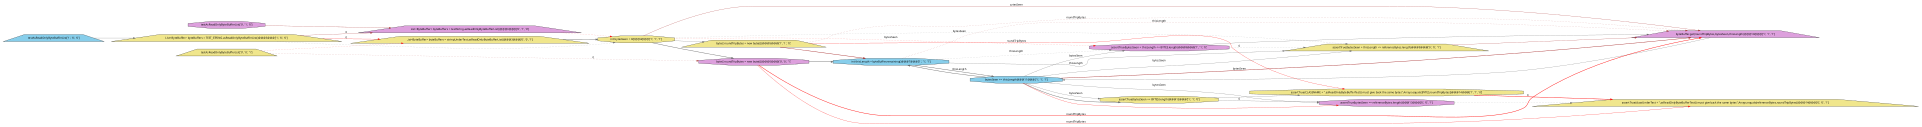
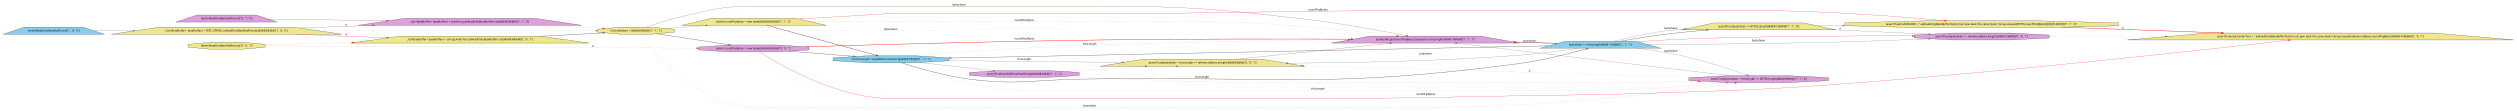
  digraph {
    fontname="Noto Sans"
    rankdir=LR
    node [fillcolor=khaki fontname="Noto Sans" shape=trapezium style=filled]
    edge [color=gray40 fontname="Noto Sans" style=solid]
    n1 [fillcolor=skyblue label="int thisLength = byteBuffer.remaining()@@@7@@@['1', '1', '1']" shape=octagon]
-   n3 [fillcolor=skyblue label="bytesSeen += thisLength@@@11@@@['1', '1', '1']" shape=octagon]
+   n2 [fillcolor=plum label="assertTrue(byteBuffer.isReadOnly())@@@8@@@['1', '1', '1']" shape=octagon]
+   n3 [fillcolor=skyblue label="bytesSeen += thisLength@@@11@@@['1', '1', '1']"]
    n4 [fillcolor=plum label="byteBuffer.get(roundTripBytes,bytesSeen,thisLength)@@@10@@@['1', '1', '1']"]
    n5 [label="assertTrue(bytesSeen + thisLength <= referenceBytes.length)@@@9@@@['0', '0', '1']"]
    n6 [fillcolor=plum label="assertTrue(bytesSeen + thisLength <= BYTES.length)@@@9@@@['1', '1', '0']" shape=octagon]
-   n7 [label="assertTrue(bytesSeen == BYTES.length)@@@13@@@['1', '1', '0']" shape=octagon]
+   n7 [label="assertTrue(bytesSeen == BYTES.length)@@@13@@@['1', '1', '0']"]
    n8 [fillcolor=plum label="assertTrue(bytesSeen == referenceBytes.length)@@@13@@@['0', '0', '1']" shape=octagon]
    n9 [label="byte(( roundTripBytes = new byte((((@@@5@@@['1', '1', '0']"]
    n10 [label="assertTrue(CLASSNAME + \".asReadOnlyByteBufferTest() must give back the same bytes\",Arrays.equals(BYTES,roundTripBytes))@@@14@@@['1', '1', '0']" shape=octagon]
    n11 [fillcolor=plum label="byte(( roundTripBytes = new byte((((@@@5@@@['0', '0', '1']" shape=octagon]
    n12 [label="assertTrue(classUnderTest + \".asReadOnlyByteBufferTest() must give back the same bytes\",Arrays.equals(referenceBytes,roundTripBytes))@@@14@@@['0', '0', '1']"]
    n13 [fillcolor=plum label="List<ByteBuffer> byteBuffers = testString.asReadOnlyByteBufferList()@@@3@@@['0', '1', '0']"]
    n14 [label="int bytesSeen = 0@@@4@@@['1', '1', '1']" shape=octagon]
    n15 [fillcolor=skyblue label="testAsReadOnlyByteBufferList['1', '0', '0']"]
    n16 [label="List<ByteBuffer> byteBuffers = TEST_STRING.asReadOnlyByteBufferList()@@@3@@@['1', '0', '0']"]
    n17 [label="List<ByteBuffer> byteBuffers = stringUnderTest.asReadOnlyByteBufferList()@@@3@@@['0', '0', '1']"]
-   n18 [fillcolor=plum label="testAsReadOnlyByteBufferList['0', '1', '0']" shape=octagon]
-   n19 [label="testAsReadOnlyByteBufferList['0', '0', '1']"]
+   n18 [fillcolor=plum label="testAsReadOnlyByteBufferList['0', '1', '0']"]
+   n19 [label="testAsReadOnlyByteBufferList['0', '0', '1']" shape=octagon]
+   n1 -> n2
    n1 -> n3 [label=thisLength style=bold]
    n1 -> n4 [color=brown label=thisLength style=dotted]
    n1 -> n5 [label=thisLength]
    n1 -> n6 [label=thisLength style=dotted]
+   n2 -> n5 [color=red style=dotted]
+   n2 -> n6 [color=red style=dotted]
    n3 -> n1 [style=bold]
    n3 -> n4 [color=brown label=bytesSeen style=bold]
    n3 -> n5 [label=bytesSeen]
    n3 -> n6 [label=bytesSeen]
    n3 -> n7 [style=bold]
    n3 -> n7 [label=bytesSeen]
    n3 -> n8 [label=bytesSeen]
    n3 -> n8 [color=red]
    n4 -> n3
    n5 -> n4 [color=brown]
    n6 -> n4
    n6 -> n5 [label=0 style=dotted]
    n7 -> n8 [label=0]
    n7 -> n10
    n8 -> n12 [style=dotted]
    n9 -> n1 [color=brown style=bold]
    n9 -> n4 [color=brown label=roundTripBytes style=dotted]
    n9 -> n10 [color=red label=roundTripBytes]
    n10 -> n12 [color=red label=0 style=bold]
    n11 -> n1 [style=bold]
    n11 -> n4 [color=red label=roundTripBytes style=bold]
    n11 -> n12 [color=red label=roundTripBytes]
    n13 -> n14 [color=red style=dotted]
    n14 -> n4 [color=brown label=bytesSeen]
    n14 -> n5 [label=bytesSeen style=dotted]
    n14 -> n6 [color=red label=bytesSeen style=dotted]
    n14 -> n9
    n14 -> n11 [style=bold]
    n15 -> n16
    n16 -> n13 [color=brown label=0]
    n16 -> n14 [style=dotted]
    n16 -> n17 [color=red label=0]
    n17 -> n14 [style=bold]
    n18 -> n13 [color=brown]
    n19 -> n11 [color=brown label=0 style=dotted]
    n19 -> n17 [color=red style=dotted]
  }
